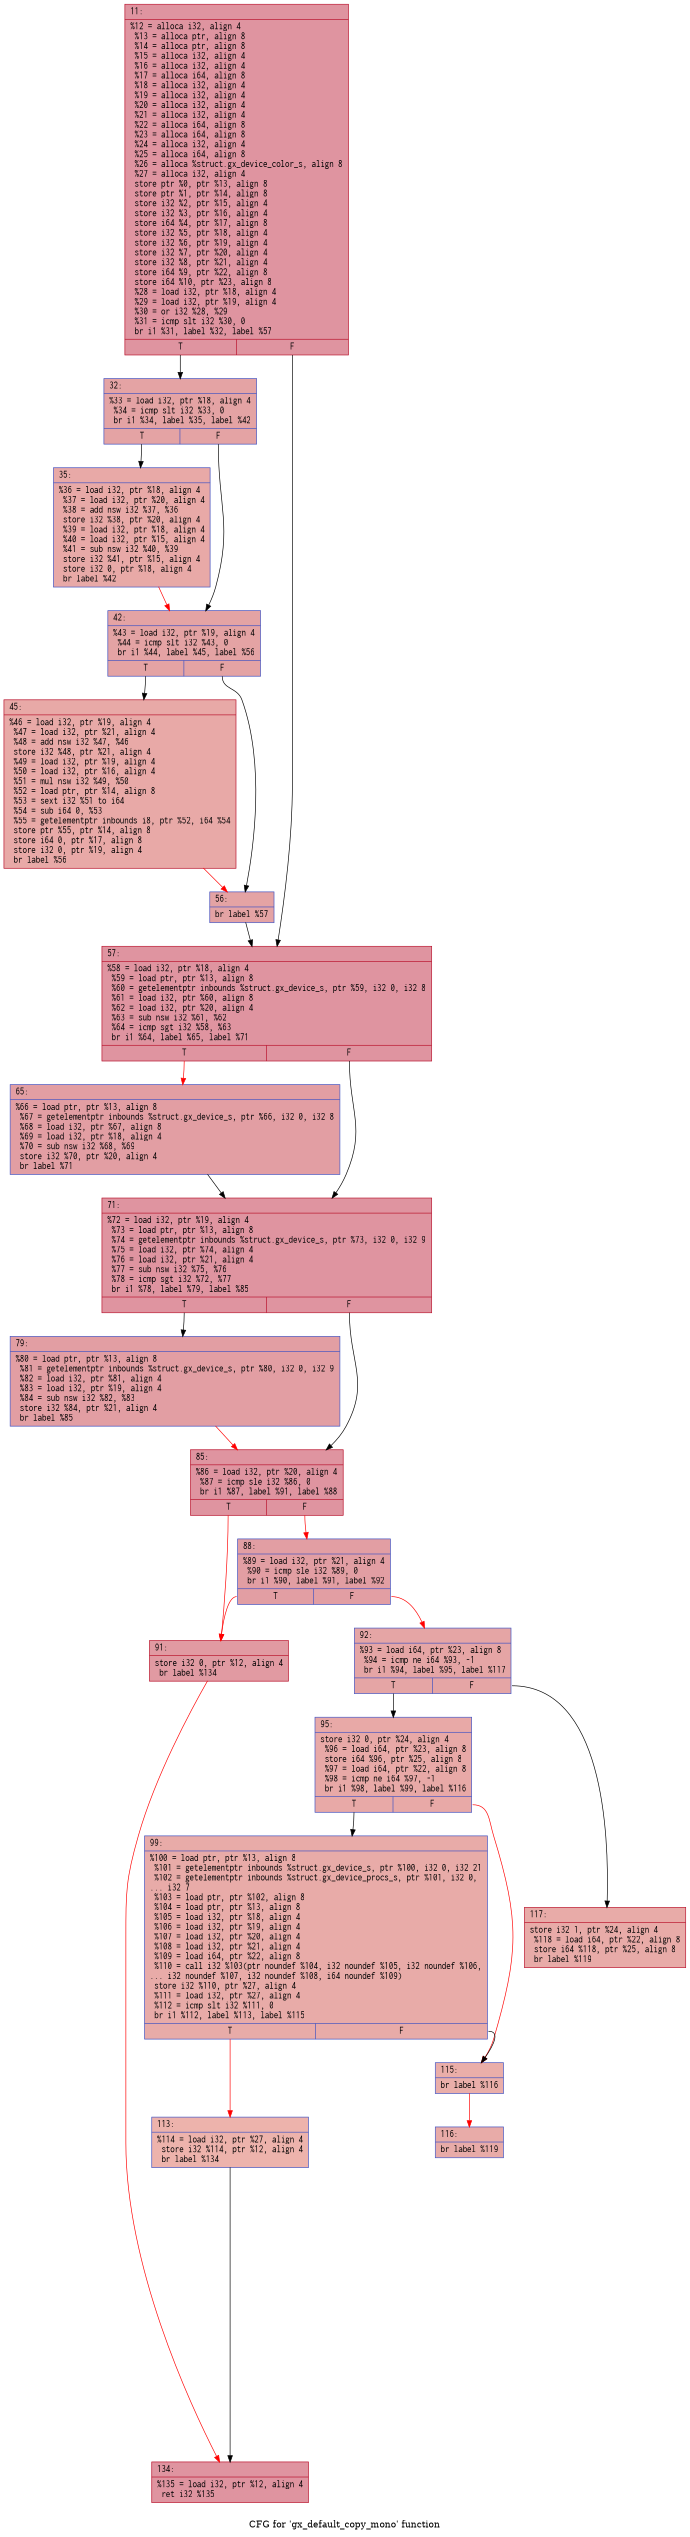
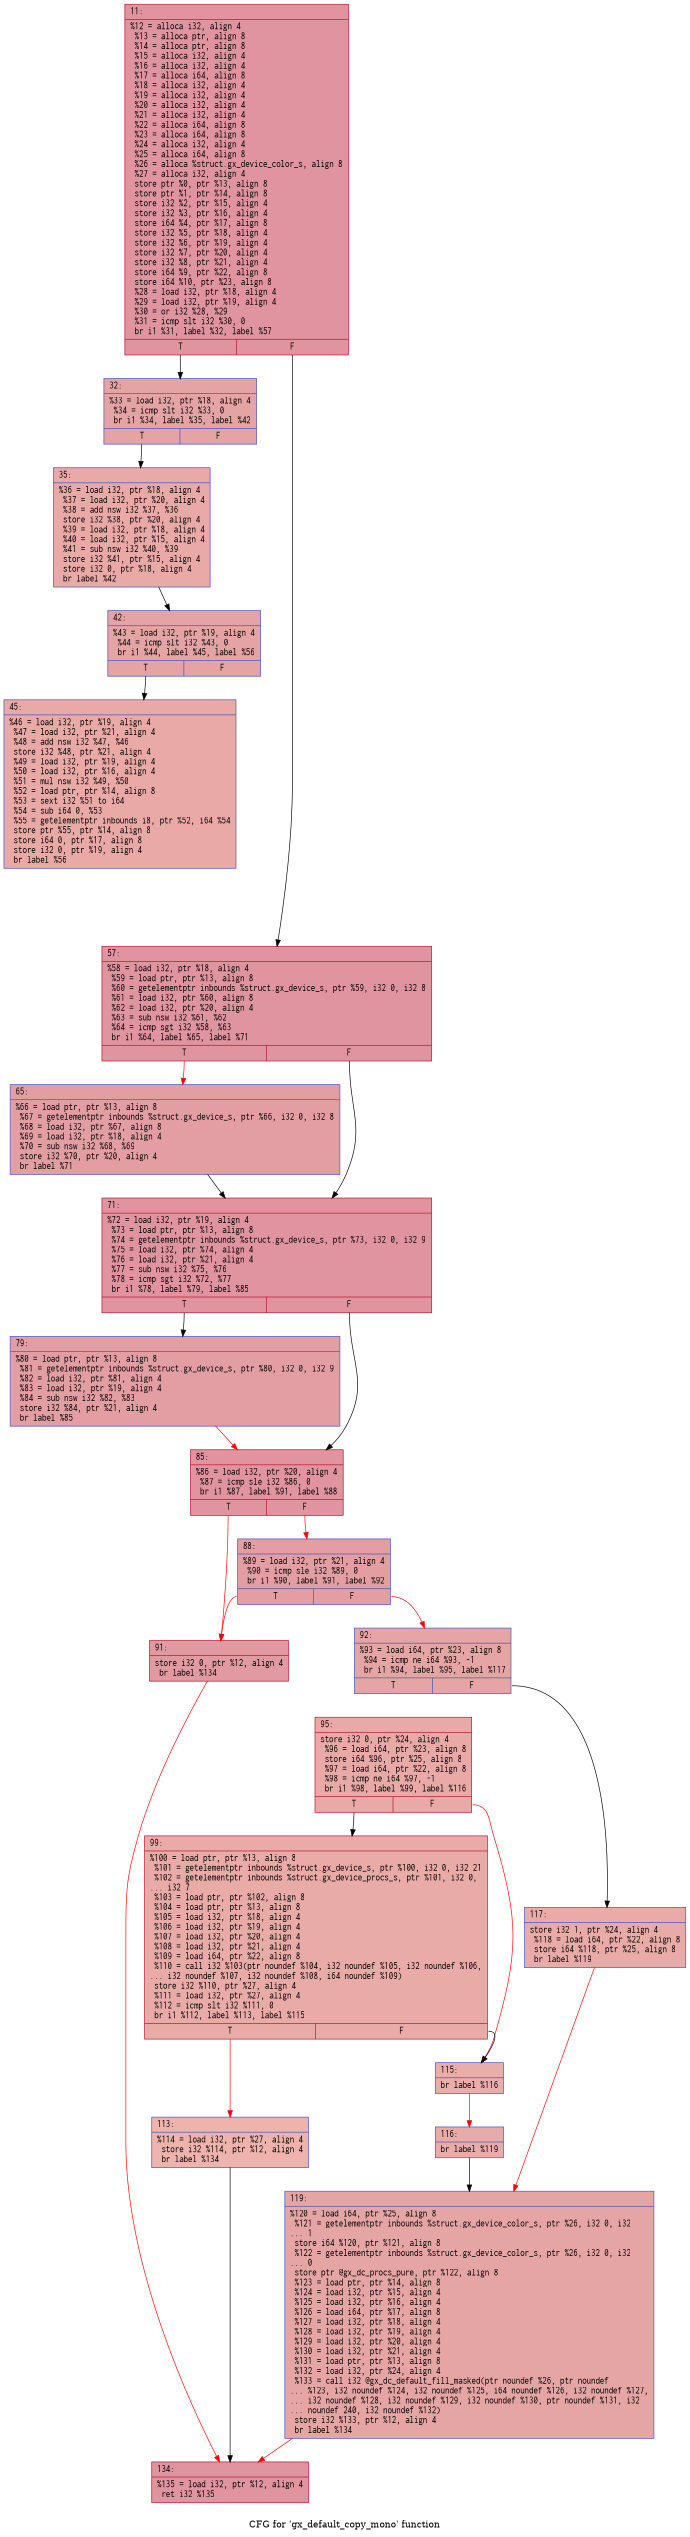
  digraph {
    label="CFG for 'gx_default_copy_mono' function"
    node [color="#3d50c3ff" fillcolor="#b70d2870" fontname=Courier shape=record style=filled]
    edge [color=black]
    n1 [color="#b70d28ff" label="{11:\l|  %12 = alloca i32, align 4\l  %13 = alloca ptr, align 8\l  %14 = alloca ptr, align 8\l  %15 = alloca i32, align 4\l  %16 = alloca i32, align 4\l  %17 = alloca i64, align 8\l  %18 = alloca i32, align 4\l  %19 = alloca i32, align 4\l  %20 = alloca i32, align 4\l  %21 = alloca i32, align 4\l  %22 = alloca i64, align 8\l  %23 = alloca i64, align 8\l  %24 = alloca i32, align 4\l  %25 = alloca i64, align 8\l  %26 = alloca %struct.gx_device_color_s, align 8\l  %27 = alloca i32, align 4\l  store ptr %0, ptr %13, align 8\l  store ptr %1, ptr %14, align 8\l  store i32 %2, ptr %15, align 4\l  store i32 %3, ptr %16, align 4\l  store i64 %4, ptr %17, align 8\l  store i32 %5, ptr %18, align 4\l  store i32 %6, ptr %19, align 4\l  store i32 %7, ptr %20, align 4\l  store i32 %8, ptr %21, align 4\l  store i64 %9, ptr %22, align 8\l  store i64 %10, ptr %23, align 8\l  %28 = load i32, ptr %18, align 4\l  %29 = load i32, ptr %19, align 4\l  %30 = or i32 %28, %29\l  %31 = icmp slt i32 %30, 0\l  br i1 %31, label %32, label %57\l|{<s0>T|<s1>F}}"]
    n2 [fillcolor="#c32e3170" label="{32:\l|  %33 = load i32, ptr %18, align 4\l  %34 = icmp slt i32 %33, 0\l  br i1 %34, label %35, label %42\l|{<s0>T|<s1>F}}"]
    n3 [color="#b70d28ff" label="{57:\l|  %58 = load i32, ptr %18, align 4\l  %59 = load ptr, ptr %13, align 8\l  %60 = getelementptr inbounds %struct.gx_device_s, ptr %59, i32 0, i32 8\l  %61 = load i32, ptr %60, align 8\l  %62 = load i32, ptr %20, align 4\l  %63 = sub nsw i32 %61, %62\l  %64 = icmp sgt i32 %58, %63\l  br i1 %64, label %65, label %71\l|{<s0>T|<s1>F}}"]
    n4 [fillcolor="#ca3b3770" label="{35:\l|  %36 = load i32, ptr %18, align 4\l  %37 = load i32, ptr %20, align 4\l  %38 = add nsw i32 %37, %36\l  store i32 %38, ptr %20, align 4\l  %39 = load i32, ptr %18, align 4\l  %40 = load i32, ptr %15, align 4\l  %41 = sub nsw i32 %40, %39\l  store i32 %41, ptr %15, align 4\l  store i32 0, ptr %18, align 4\l  br label %42\l}"]
    n5 [fillcolor="#c32e3170" label="{42:\l|  %43 = load i32, ptr %19, align 4\l  %44 = icmp slt i32 %43, 0\l  br i1 %44, label %45, label %56\l|{<s0>T|<s1>F}}"]
    n6 [fillcolor="#be242e70" label="{65:\l|  %66 = load ptr, ptr %13, align 8\l  %67 = getelementptr inbounds %struct.gx_device_s, ptr %66, i32 0, i32 8\l  %68 = load i32, ptr %67, align 8\l  %69 = load i32, ptr %18, align 4\l  %70 = sub nsw i32 %68, %69\l  store i32 %70, ptr %20, align 4\l  br label %71\l}"]
    n7 [color="#b70d28ff" label="{71:\l|  %72 = load i32, ptr %19, align 4\l  %73 = load ptr, ptr %13, align 8\l  %74 = getelementptr inbounds %struct.gx_device_s, ptr %73, i32 0, i32 9\l  %75 = load i32, ptr %74, align 4\l  %76 = load i32, ptr %21, align 4\l  %77 = sub nsw i32 %75, %76\l  %78 = icmp sgt i32 %72, %77\l  br i1 %78, label %79, label %85\l|{<s0>T|<s1>F}}"]
-   n8 [color="#b70d28ff" fillcolor="#ca3b3770" label="{45:\l|  %46 = load i32, ptr %19, align 4\l  %47 = load i32, ptr %21, align 4\l  %48 = add nsw i32 %47, %46\l  store i32 %48, ptr %21, align 4\l  %49 = load i32, ptr %19, align 4\l  %50 = load i32, ptr %16, align 4\l  %51 = mul nsw i32 %49, %50\l  %52 = load ptr, ptr %14, align 8\l  %53 = sext i32 %51 to i64\l  %54 = sub i64 0, %53\l  %55 = getelementptr inbounds i8, ptr %52, i64 %54\l  store ptr %55, ptr %14, align 8\l  store i64 0, ptr %17, align 8\l  store i32 0, ptr %19, align 4\l  br label %56\l}"]
-   n9 [fillcolor="#c32e3170" label="{56:\l|  br label %57\l}"]
+   n8 [fillcolor="#ca3b3770" label="{45:\l|  %46 = load i32, ptr %19, align 4\l  %47 = load i32, ptr %21, align 4\l  %48 = add nsw i32 %47, %46\l  store i32 %48, ptr %21, align 4\l  %49 = load i32, ptr %19, align 4\l  %50 = load i32, ptr %16, align 4\l  %51 = mul nsw i32 %49, %50\l  %52 = load ptr, ptr %14, align 8\l  %53 = sext i32 %51 to i64\l  %54 = sub i64 0, %53\l  %55 = getelementptr inbounds i8, ptr %52, i64 %54\l  store ptr %55, ptr %14, align 8\l  store i64 0, ptr %17, align 8\l  store i32 0, ptr %19, align 4\l  br label %56\l}"]
    n10 [fillcolor="#be242e70" label="{79:\l|  %80 = load ptr, ptr %13, align 8\l  %81 = getelementptr inbounds %struct.gx_device_s, ptr %80, i32 0, i32 9\l  %82 = load i32, ptr %81, align 4\l  %83 = load i32, ptr %19, align 4\l  %84 = sub nsw i32 %82, %83\l  store i32 %84, ptr %21, align 4\l  br label %85\l}"]
    n11 [color="#b70d28ff" label="{85:\l|  %86 = load i32, ptr %20, align 4\l  %87 = icmp sle i32 %86, 0\l  br i1 %87, label %91, label %88\l|{<s0>T|<s1>F}}"]
    n12 [color="#b70d28ff" fillcolor="#bb1b2c70" label="{91:\l|  store i32 0, ptr %12, align 4\l  br label %134\l}"]
    n13 [fillcolor="#be242e70" label="{88:\l|  %89 = load i32, ptr %21, align 4\l  %90 = icmp sle i32 %89, 0\l  br i1 %90, label %91, label %92\l|{<s0>T|<s1>F}}"]
    n14 [color="#b70d28ff" label="{134:\l|  %135 = load i32, ptr %12, align 4\l  ret i32 %135\l}"]
    n15 [fillcolor="#c5333470" label="{92:\l|  %93 = load i64, ptr %23, align 8\l  %94 = icmp ne i64 %93, -1\l  br i1 %94, label %95, label %117\l|{<s0>T|<s1>F}}"]
-   n16 [fillcolor="#ca3b3770" label="{95:\l|  store i32 0, ptr %24, align 4\l  %96 = load i64, ptr %23, align 8\l  store i64 %96, ptr %25, align 8\l  %97 = load i64, ptr %22, align 8\l  %98 = icmp ne i64 %97, -1\l  br i1 %98, label %99, label %116\l|{<s0>T|<s1>F}}"]
-   n17 [color="#b70d28ff" fillcolor="#cc403a70" label="{117:\l|  store i32 1, ptr %24, align 4\l  %118 = load i64, ptr %22, align 8\l  store i64 %118, ptr %25, align 8\l  br label %119\l}"]
-   n18 [fillcolor="#cc403a70" label="{99:\l|  %100 = load ptr, ptr %13, align 8\l  %101 = getelementptr inbounds %struct.gx_device_s, ptr %100, i32 0, i32 21\l  %102 = getelementptr inbounds %struct.gx_device_procs_s, ptr %101, i32 0,\l... i32 7\l  %103 = load ptr, ptr %102, align 8\l  %104 = load ptr, ptr %13, align 8\l  %105 = load i32, ptr %18, align 4\l  %106 = load i32, ptr %19, align 4\l  %107 = load i32, ptr %20, align 4\l  %108 = load i32, ptr %21, align 4\l  %109 = load i64, ptr %22, align 8\l  %110 = call i32 %103(ptr noundef %104, i32 noundef %105, i32 noundef %106,\l... i32 noundef %107, i32 noundef %108, i64 noundef %109)\l  store i32 %110, ptr %27, align 4\l  %111 = load i32, ptr %27, align 4\l  %112 = icmp slt i32 %111, 0\l  br i1 %112, label %113, label %115\l|{<s0>T|<s1>F}}"]
+   n16 [color="#b70d28ff" fillcolor="#ca3b3770" label="{95:\l|  store i32 0, ptr %24, align 4\l  %96 = load i64, ptr %23, align 8\l  store i64 %96, ptr %25, align 8\l  %97 = load i64, ptr %22, align 8\l  %98 = icmp ne i64 %97, -1\l  br i1 %98, label %99, label %116\l|{<s0>T|<s1>F}}"]
+   n17 [fillcolor="#cc403a70" label="{117:\l|  store i32 1, ptr %24, align 4\l  %118 = load i64, ptr %22, align 8\l  store i64 %118, ptr %25, align 8\l  br label %119\l}"]
+   n18 [color="#b70d28ff" fillcolor="#cc403a70" label="{99:\l|  %100 = load ptr, ptr %13, align 8\l  %101 = getelementptr inbounds %struct.gx_device_s, ptr %100, i32 0, i32 21\l  %102 = getelementptr inbounds %struct.gx_device_procs_s, ptr %101, i32 0,\l... i32 7\l  %103 = load ptr, ptr %102, align 8\l  %104 = load ptr, ptr %13, align 8\l  %105 = load i32, ptr %18, align 4\l  %106 = load i32, ptr %19, align 4\l  %107 = load i32, ptr %20, align 4\l  %108 = load i32, ptr %21, align 4\l  %109 = load i64, ptr %22, align 8\l  %110 = call i32 %103(ptr noundef %104, i32 noundef %105, i32 noundef %106,\l... i32 noundef %107, i32 noundef %108, i64 noundef %109)\l  store i32 %110, ptr %27, align 4\l  %111 = load i32, ptr %27, align 4\l  %112 = icmp slt i32 %111, 0\l  br i1 %112, label %113, label %115\l|{<s0>T|<s1>F}}"]
    n19 [fillcolor="#d0473d70" label="{115:\l|  br label %116\l}"]
+   n20 [fillcolor="#c5333470" label="{119:\l|  %120 = load i64, ptr %25, align 8\l  %121 = getelementptr inbounds %struct.gx_device_color_s, ptr %26, i32 0, i32\l... 1\l  store i64 %120, ptr %121, align 8\l  %122 = getelementptr inbounds %struct.gx_device_color_s, ptr %26, i32 0, i32\l... 0\l  store ptr @gx_dc_procs_pure, ptr %122, align 8\l  %123 = load ptr, ptr %14, align 8\l  %124 = load i32, ptr %15, align 4\l  %125 = load i32, ptr %16, align 4\l  %126 = load i64, ptr %17, align 8\l  %127 = load i32, ptr %18, align 4\l  %128 = load i32, ptr %19, align 4\l  %129 = load i32, ptr %20, align 4\l  %130 = load i32, ptr %21, align 4\l  %131 = load ptr, ptr %13, align 8\l  %132 = load i32, ptr %24, align 4\l  %133 = call i32 @gx_dc_default_fill_masked(ptr noundef %26, ptr noundef\l... %123, i32 noundef %124, i32 noundef %125, i64 noundef %126, i32 noundef %127,\l... i32 noundef %128, i32 noundef %129, i32 noundef %130, ptr noundef %131, i32\l... noundef 240, i32 noundef %132)\l  store i32 %133, ptr %12, align 4\l  br label %134\l}"]
    n21 [fillcolor="#d6524470" label="{113:\l|  %114 = load i32, ptr %27, align 4\l  store i32 %114, ptr %12, align 4\l  br label %134\l}"]
    n22 [fillcolor="#cc403a70" label="{116:\l|  br label %119\l}"]
    n1 -> n2 [tailport=s0]
    n1 -> n3 [tailport=s1]
    n2 -> n4 [tailport=s0]
-   n2 -> n5 [tailport=s1]
    n3 -> n6 [color=red tailport=s0]
    n3 -> n7 [tailport=s1]
-   n4 -> n5 [color=red]
+   n4 -> n5
    n5 -> n8 [tailport=s0]
-   n5 -> n9 [tailport=s1]
    n6 -> n7
    n7 -> n10 [tailport=s0]
    n7 -> n11 [tailport=s1]
-   n8 -> n9 [color=red]
-   n9 -> n3
    n10 -> n11 [color=red]
    n11 -> n12 [color=red tailport=s0]
    n11 -> n13 [color=red tailport=s1]
    n12 -> n14 [color=red]
    n13 -> n12 [color=red tailport=s0]
    n13 -> n15 [color=red tailport=s1]
-   n15 -> n16 [tailport=s0]
    n15 -> n17 [tailport=s1]
    n16 -> n18 [tailport=s0]
    n16 -> n19 [color=red tailport=s1]
+   n17 -> n20 [color=red]
    n18 -> n19 [tailport=s1]
    n18 -> n21 [color=red tailport=s0]
    n19 -> n22 [color=red]
+   n20 -> n14 [color=red]
    n21 -> n14
+   n22 -> n20
  }
